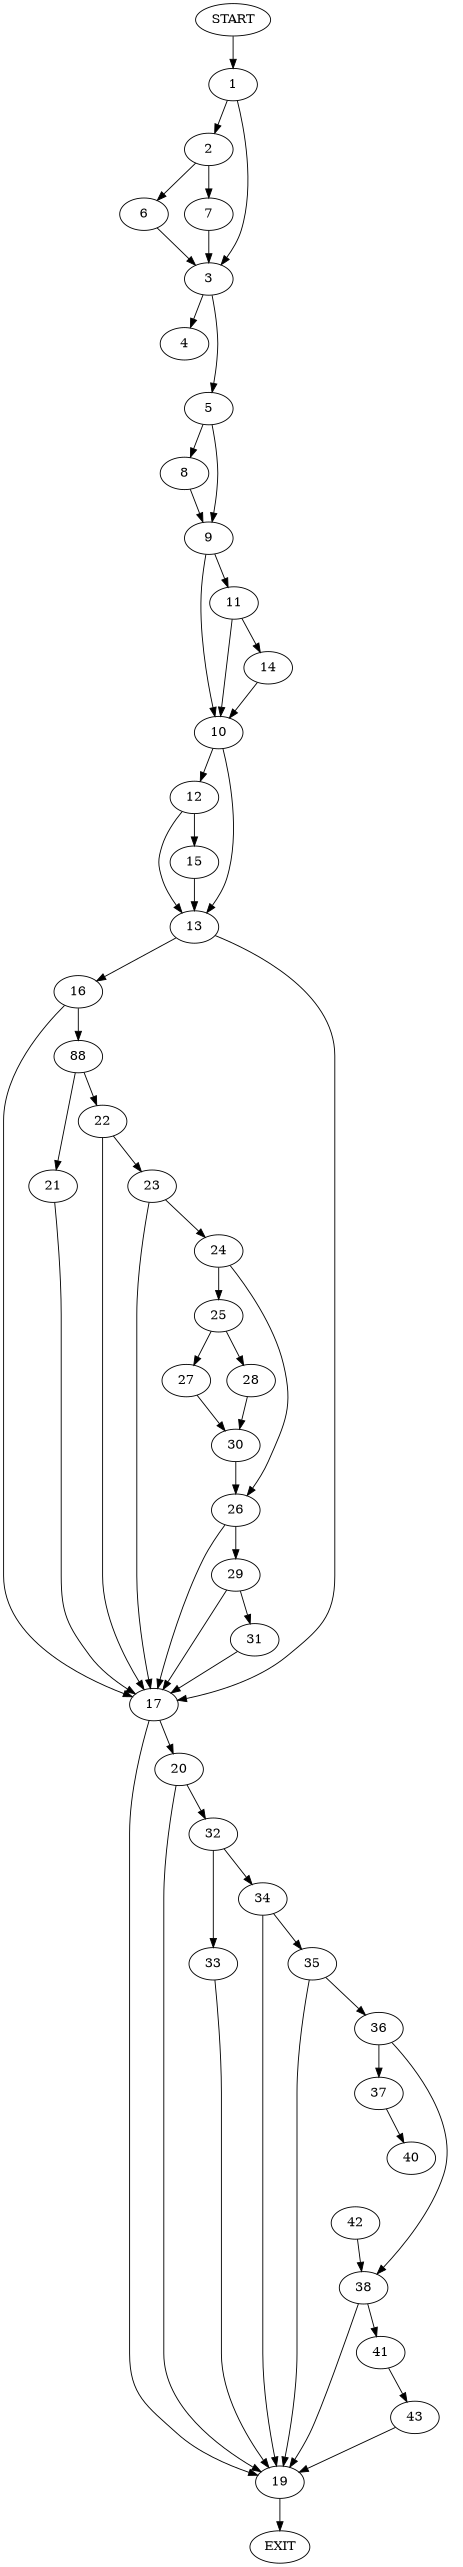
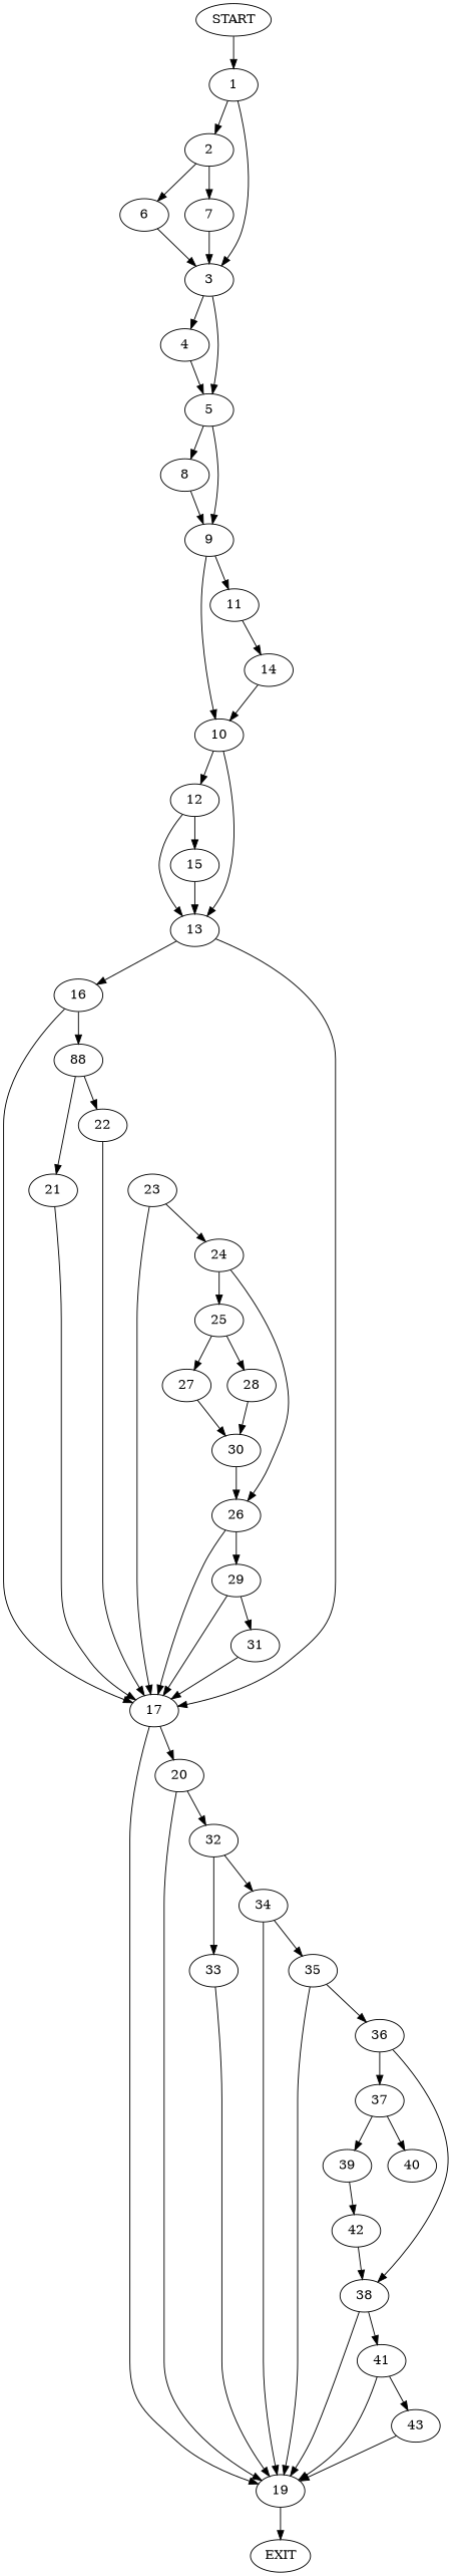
  digraph {
    n1 [label=START]
    1
    2
    3
    n5 [label=EXIT]
    6
    7
    4
    5
    8
    9
    10
    11
    12
    13
    14
    15
    16
    17
    n20 [label=88]
    19
    20
    21
    22
    32
    23
    33
    34
    24
    25
    26
    27
    28
    29
    30
    31
    35
    36
    37
    38
+   39
    40
    41
    42
    43
    n1 -> 1
    1 -> 2
    1 -> 3
    2 -> 6
    2 -> 7
    3 -> 4
    3 -> 5
    6 -> 3
    7 -> 3
+   4 -> 5
    5 -> 8
    5 -> 9
    8 -> 9
    9 -> 10
    9 -> 11
    10 -> 12
    10 -> 13
-   11 -> 10
    11 -> 14
    12 -> 13
    12 -> 15
    13 -> 16
    13 -> 17
    14 -> 10
    15 -> 13
    16 -> 17
    16 -> n20
    17 -> 19
    17 -> 20
    n20 -> 21
    n20 -> 22
    19 -> n5
    20 -> 19
    20 -> 32
    21 -> 17
    22 -> 17
-   22 -> 23
    32 -> 33
    32 -> 34
    23 -> 17
    23 -> 24
    33 -> 19
    34 -> 19
    34 -> 35
    24 -> 25
    24 -> 26
    25 -> 27
    25 -> 28
    26 -> 17
    26 -> 29
    27 -> 30
    28 -> 30
    29 -> 17
    29 -> 31
    30 -> 26
    31 -> 17
    35 -> 19
    35 -> 36
    36 -> 37
    36 -> 38
+   37 -> 39
    37 -> 40
    38 -> 19
    38 -> 41
+   39 -> 42
+   41 -> 19
    41 -> 43
    42 -> 38
    43 -> 19
  }
